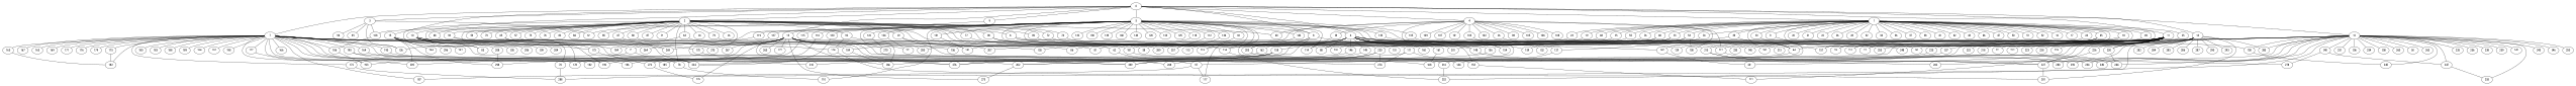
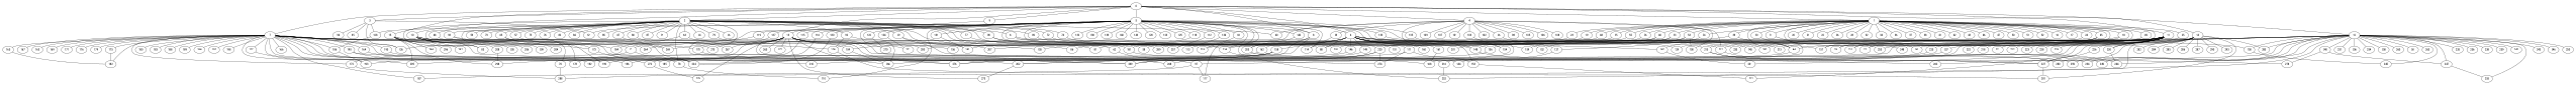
  graph {
    fontname="Roboto Condensed"
    node [fontname="Roboto Condensed"]
    edge [fontname="Roboto Condensed"]
    0
    1
    2
    3
    4
    5
    6
    7
    8
    9
    10
    11
    12
    13
    14
    15
    16
    17
    18
    19
    20
    21
    22
    23
    24
    25
    26
    27
    28
    29
    30
    31
    32
    33
    34
    35
    36
    37
    38
    39
    40
    41
    42
    43
    44
    45
    46
    47
    48
    49
    50
    51
    52
    53
    54
    55
    56
    157
    237
    57
    58
    59
    60
    61
    62
    63
    64
    65
    66
    67
    68
    69
    70
    71
    72
    73
    74
    75
    76
    77
    78
    79
    80
    81
    82
    83
    84
    85
    86
    87
    88
    89
    90
    91
    92
    93
    202
    94
    95
    121
    126
    128
    96
    98
    99
    100
    101
    102
    97
    104
    105
    106
    103
    108
    109
    107
    217
    130
    131
    132
    133
    134
    129
    136
    137
    138
    139
    140
    141
    142
    143
    144
    145
    135
    110
    111
    112
    114
    115
    116
    117
    118
    119
    120
    122
    123
    124
    125
    127
    214
    160
    162
    161
    146
    147
    148
    149
    150
    151
    152
    153
    154
    155
    156
    158
    159
    248
    163
    164
    165
    166
    167
    168
    169
    170
    171
    172
    173
    174
    175
    176
    177
    178
    179
    180
    181
    182
    183
    184
    185
    186
    187
    188
    189
    190
    191
    192
    193
    194
    195
    196
    197
    198
    199
    200
    224
    201
    203
    276
    266
    204
    205
    206
    207
    208
    209
    210
    264
    211
    212
    213
    215
    216
    218
    219
    220
    221
    222
    223
    225
    226
    227
    228
    229
    230
    231
    232
    233
    256
    258
    259
    260
    261
    262
    257
    263
    234
    235
    236
    238
    239
    240
    241
    242
    243
    244
    245
    246
    247
    249
    250
    251
    252
    253
    254
    255
    283
    265
    267
    268
    269
    270
    271
    272
    273
    274
    275
    277
    278
    279
    291
    288
    290
    292
    293
    289
    280
    281
    282
    284
    285
    286
    287
    294
    295
    296
    297
    298
    299
    113
    0 -- 1
    0 -- 2
    0 -- 3
    0 -- 4
    0 -- 5
    0 -- 6
    0 -- 7
    0 -- 8
    0 -- 9
    0 -- 10
    0 -- 11
    0 -- 12
    0 -- 13
    0 -- 14
    0 -- 15
    1 -- 16
    1 -- 17
    1 -- 18
    1 -- 19
    1 -- 20
    1 -- 21
    1 -- 22
    1 -- 23
    1 -- 24
    1 -- 25
    1 -- 26
    1 -- 27
    1 -- 28
    1 -- 29
    1 -- 30
    1 -- 31
    1 -- 32
    1 -- 33
    1 -- 34
    1 -- 35
    1 -- 36
    1 -- 37
    1 -- 38
    1 -- 39
    1 -- 40
    1 -- 41
    1 -- 42
    1 -- 43
    1 -- 44
    1 -- 45
    1 -- 46
    1 -- 47
    1 -- 48
    1 -- 49
    1 -- 50
    1 -- 51
    1 -- 52
    1 -- 53
    1 -- 54
    1 -- 55
    1 -- 56
    1 -- 157
    1 -- 237
    2 -- 57
    2 -- 58
    2 -- 59
    2 -- 60
    2 -- 61
    2 -- 62
    2 -- 63
    2 -- 64
    2 -- 65
    2 -- 66
    2 -- 67
    2 -- 68
    2 -- 69
    2 -- 70
    2 -- 71
    2 -- 72
    2 -- 73
    2 -- 74
    2 -- 75
    2 -- 76
    2 -- 77
    2 -- 78
    2 -- 79
    2 -- 80
    2 -- 81
    2 -- 82
    2 -- 83
    2 -- 84
    2 -- 85
    2 -- 86
    2 -- 87
    2 -- 88
    2 -- 89
    2 -- 90
    2 -- 91
    2 -- 92
    2 -- 93
    2 -- 202
    3 -- 94
    3 -- 95
    3 -- 121
    3 -- 126
    3 -- 128
    4 -- 60
    4 -- 96
    4 -- 98
    4 -- 99
    4 -- 100
    4 -- 101
    4 -- 102
    4 -- 97
    4 -- 104
    4 -- 105
    4 -- 106
    4 -- 103
    4 -- 108
    4 -- 109
    4 -- 107
    4 -- 217
    5 -- 8
    5 -- 121
    5 -- 126
    5 -- 128
    5 -- 130
    5 -- 131
    5 -- 132
    5 -- 133
    5 -- 134
    5 -- 129
    5 -- 136
    5 -- 137
    5 -- 138
    5 -- 139
    5 -- 140
    5 -- 141
    5 -- 142
    5 -- 143
    5 -- 144
    5 -- 145
    5 -- 135
    5 -- 110
    5 -- 111
    5 -- 112
    5 -- 114
    5 -- 115
    5 -- 116
    5 -- 117
    5 -- 118
    5 -- 119
    5 -- 120
    5 -- 122
    5 -- 123
    5 -- 124
    5 -- 125
    5 -- 127
    5 -- 214
    6 -- 157
    6 -- 88
    6 -- 160
    6 -- 162
    6 -- 161
    6 -- 146
    6 -- 147
    6 -- 148
    6 -- 149
    6 -- 150
    6 -- 151
    6 -- 152
    6 -- 153
    6 -- 154
    6 -- 155
    6 -- 156
    6 -- 158
    6 -- 159
    6 -- 248
    7 -- 126
    7 -- 163
    7 -- 164
    7 -- 165
    7 -- 166
    7 -- 167
    7 -- 168
    7 -- 169
    7 -- 170
    7 -- 171
    7 -- 172
    7 -- 173
    7 -- 174
    7 -- 175
    7 -- 176
    7 -- 177
    7 -- 178
    7 -- 179
    7 -- 180
    7 -- 181
    7 -- 182
    7 -- 183
    7 -- 184
    7 -- 185
    7 -- 186
    7 -- 187
    7 -- 188
    7 -- 189
    7 -- 190
    7 -- 191
    7 -- 192
    7 -- 193
    7 -- 194
    7 -- 195
    7 -- 196
    7 -- 197
    7 -- 198
    7 -- 199
    7 -- 200
    7 -- 224
    8 -- 202
-   8 -- 201
    8 -- 203
    8 -- 276
    9 -- 266
    10 -- 204
    10 -- 205
    10 -- 206
    10 -- 207
    10 -- 208
    10 -- 209
    10 -- 210
    10 -- 264
    11 -- 27
    11 -- 217
    11 -- 145
    11 -- 214
    11 -- 224
    11 -- 211
    11 -- 212
    11 -- 213
    11 -- 215
    11 -- 216
    11 -- 218
    11 -- 219
    11 -- 220
    11 -- 221
    11 -- 222
    11 -- 223
    11 -- 225
    11 -- 226
    11 -- 227
    11 -- 228
    11 -- 229
    11 -- 230
    11 -- 231
    11 -- 232
    11 -- 233
    12 -- 237
    12 -- 150
    12 -- 248
    12 -- 256
    12 -- 258
    12 -- 259
    12 -- 260
    12 -- 261
    12 -- 262
    12 -- 257
    12 -- 263
    12 -- 234
    12 -- 235
    12 -- 236
    12 -- 238
    12 -- 239
    12 -- 240
    12 -- 241
    12 -- 242
    12 -- 243
    12 -- 244
    12 -- 245
    12 -- 246
    12 -- 247
    12 -- 249
    12 -- 250
    12 -- 251
    12 -- 252
    12 -- 253
    12 -- 254
    12 -- 255
    12 -- 283
    13 -- 276
    13 -- 266
    13 -- 264
    13 -- 265
    13 -- 267
    13 -- 268
    13 -- 269
    13 -- 270
    13 -- 271
    13 -- 272
    13 -- 273
    13 -- 274
    13 -- 275
    13 -- 277
    13 -- 278
    13 -- 279
    13 -- 291
    14 -- 44
    14 -- 283
    14 -- 291
    14 -- 288
    14 -- 290
    14 -- 292
    14 -- 293
    14 -- 289
    14 -- 280
    14 -- 281
    14 -- 282
    14 -- 284
    14 -- 285
    14 -- 286
    14 -- 287
    15 -- 83
    15 -- 156
    15 -- 294
    15 -- 295
    15 -- 296
    15 -- 297
    15 -- 298
    15 -- 299
    18 -- 29
    18 -- 129
    19 -- 191
    23 -- 200
    24 -- 181
    25 -- 230
    30 -- 44
    31 -- 168
    33 -- 111
    33 -- 159
    35 -- 86
    39 -- 44
    39 -- 148
    40 -- 58
    40 -- 88
    44 -- 185
    45 -- 157
    45 -- 136
    45 -- 147
    48 -- 207
    49 -- 211
    53 -- 100
    53 -- 152
    53 -- 201
    54 -- 127
    55 -- 81
    56 -- 62
    237 -- 299
    57 -- 269
    61 -- 148
    61 -- 215
    62 -- 97
    63 -- 71
    63 -- 289
    65 -- 173
    65 -- 224
    67 -- 275
    68 -- 178
    69 -- 155
    69 -- 227
    70 -- 288
    71 -- 78
    71 -- 172
    72 -- 292
    74 -- 253
    77 -- 214
    78 -- 110
    79 -- 104
    80 -- 267
    89 -- 217
    90 -- 220
    90 -- 257
    92 -- 174
    92 -- 219
    93 -- 199
    93 -- 269
    202 -- 273
    128 -- 186
    96 -- 213
    99 -- 114
    97 -- 117
    97 -- 187
    104 -- 266
    103 -- 154
    217 -- 244
    130 -- 224
    131 -- 191
    133 -- 233
    134 -- 113
    136 -- 199
    137 -- 170
    141 -- 219
    142 -- 203
    135 -- 241
    111 -- 153
    111 -- 210
    111 -- 274
    112 -- 257
    115 -- 193
    116 -- 298
    118 -- 174
    119 -- 184
    122 -- 270
    124 -- 271
    127 -- 144
    214 -- 252
    162 -- 295
    161 -- 168
    146 -- 196
    147 -- 231
    148 -- 280
    149 -- 202
    150 -- 245
    153 -- 212
    158 -- 178
    158 -- 192
    158 -- 266
    164 -- 276
    165 -- 182
    170 -- 299
    172 -- 288
    173 -- 272
    174 -- 281
    175 -- 182
    177 -- 295
    181 -- 259
    186 -- 193
    190 -- 224
    190 -- 262
    195 -- 216
    203 -- 227
    208 -- 298
    215 -- 234
    215 -- 249
    216 -- 252
    220 -- 268
    220 -- 274
    220 -- 299
    225 -- 276
    226 -- 227
    227 -- 281
    230 -- 244
    240 -- 247
    240 -- 278
    247 -- 255
    272 -- 279
  }
